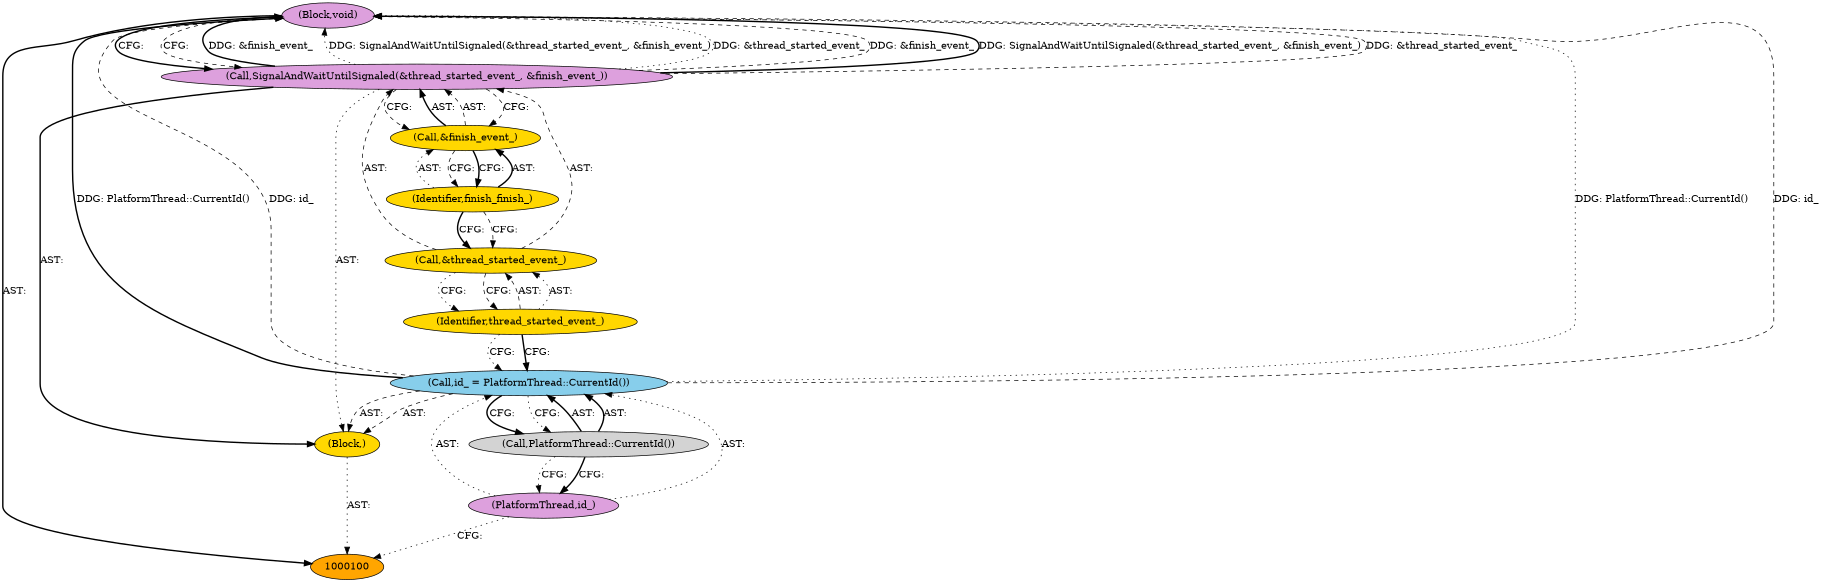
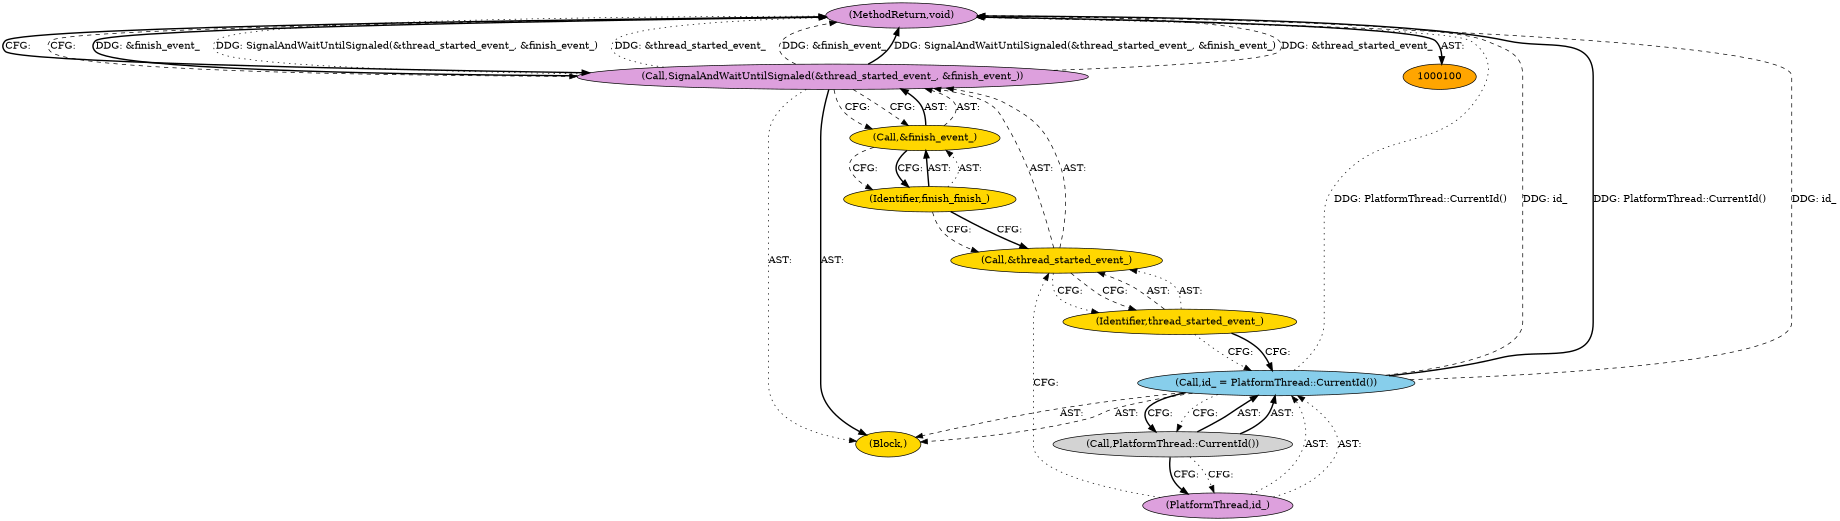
  digraph {
    node [fillcolor=gold style=filled]
    edge [style=dashed]
-   n1 [fillcolor=plum label="(Block,void)"]
+   n1 [fillcolor=plum label="(MethodReturn,void)"]
    n2 [fillcolor=plum label="(Call,SignalAndWaitUntilSignaled(&thread_started_event_, &finish_event_))"]
    1000100 [fillcolor=orange]
    n4 [label="(Block,)"]
    n5 [label="(Call,&finish_event_)"]
    n6 [fillcolor=skyblue label="(Call,id_ = PlatformThread::CurrentId())"]
    n7 [fillcolor=lightgrey label="(Call,PlatformThread::CurrentId())"]
    n8 [fillcolor=plum label="(PlatformThread,id_)"]
    n9 [label="(Identifier,finish_finish_)"]
    n10 [label="(Call,&thread_started_event_)"]
    n11 [label="(Identifier,thread_started_event_)"]
    n1 -> n2 [label="CFG: " style=bold]
    n1 -> n2 [label="CFG: "]
    n1 -> 1000100 [label="AST: " style=bold]
    n2 -> n1 [label="DDG: &finish_event_" style=bold]
    n2 -> n1 [label="DDG: SignalAndWaitUntilSignaled(&thread_started_event_, &finish_event_)" style=dotted]
    n2 -> n1 [label="DDG: &thread_started_event_" style=dotted]
    n2 -> n1 [label="DDG: &finish_event_"]
    n2 -> n1 [label="DDG: SignalAndWaitUntilSignaled(&thread_started_event_, &finish_event_)" style=bold]
    n2 -> n1 [label="DDG: &thread_started_event_"]
    n2 -> n4 [label="AST: " style=dotted]
    n2 -> n4 [label="AST: " style=bold]
    n2 -> n5 [label="CFG: "]
    n2 -> n5 [label="CFG: "]
-   n4 -> 1000100 [label="AST: " style=dotted]
    n5 -> n2 [label="AST: " style=bold]
    n5 -> n2 [label="AST: "]
    n5 -> n9 [label="CFG: "]
    n5 -> n9 [label="CFG: " style=bold]
    n6 -> n1 [label="DDG: PlatformThread::CurrentId()" style=dotted]
    n6 -> n1 [label="DDG: id_"]
    n6 -> n1 [label="DDG: PlatformThread::CurrentId()" style=bold]
    n6 -> n1 [label="DDG: id_"]
    n6 -> n4 [label="AST: "]
    n6 -> n4 [label="AST: "]
    n6 -> n7 [label="CFG: " style=bold]
    n6 -> n7 [label="CFG: " style=dotted]
    n7 -> n6 [label="AST: " style=bold]
    n7 -> n6 [label="AST: " style=bold]
    n7 -> n8 [label="CFG: " style=bold]
    n7 -> n8 [label="CFG: " style=dotted]
-   n8 -> 1000100 [label="CFG: " style=dotted]
+   n8 -> n10 [label="CFG: " style=dotted]
    n8 -> n6 [label="AST: " style=dotted]
    n8 -> n6 [label="AST: " style=dotted]
    n9 -> n5 [label="AST: " style=bold]
    n9 -> n5 [label="AST: " style=dotted]
    n9 -> n10 [label="CFG: "]
    n9 -> n10 [label="CFG: " style=bold]
    n10 -> n2 [label="AST: "]
    n10 -> n2 [label="AST: "]
    n10 -> n11 [label="CFG: " style=dotted]
    n10 -> n11 [label="CFG: "]
    n11 -> n6 [label="CFG: " style=dotted]
    n11 -> n6 [label="CFG: " style=bold]
    n11 -> n10 [label="AST: "]
    n11 -> n10 [label="AST: " style=dotted]
  }
